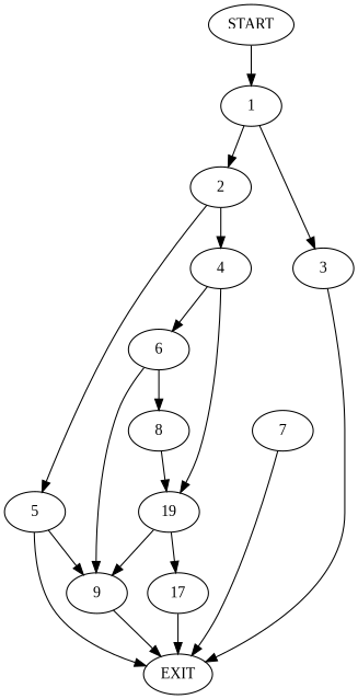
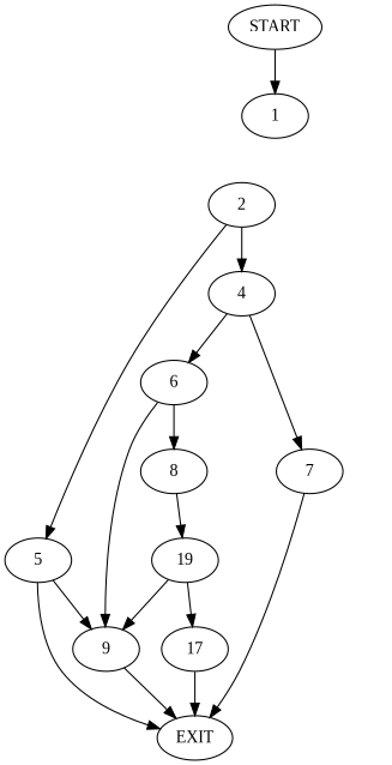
  digraph {
    fontname="Liberation Serif"
    node [fontname="Liberation Serif"]
    edge [fontname="Liberation Serif"]
    n1 [label=START]
    1
    2
-   3
    n5 [label=EXIT]
    4
    5
    6
    7
    9
    8
    n12 [label=19]
    n13 [label=17]
    n1 -> 1
-   1 -> 2
-   1 -> 3
    2 -> 4
    2 -> 5
-   3 -> n5
    4 -> 6
-   4 -> n12
+   4 -> 7
    5 -> n5
    5 -> 9
    6 -> 9
    6 -> 8
    7 -> n5
    9 -> n5
    8 -> n12
    n12 -> 9
    n12 -> n13
    n13 -> n5
  }
